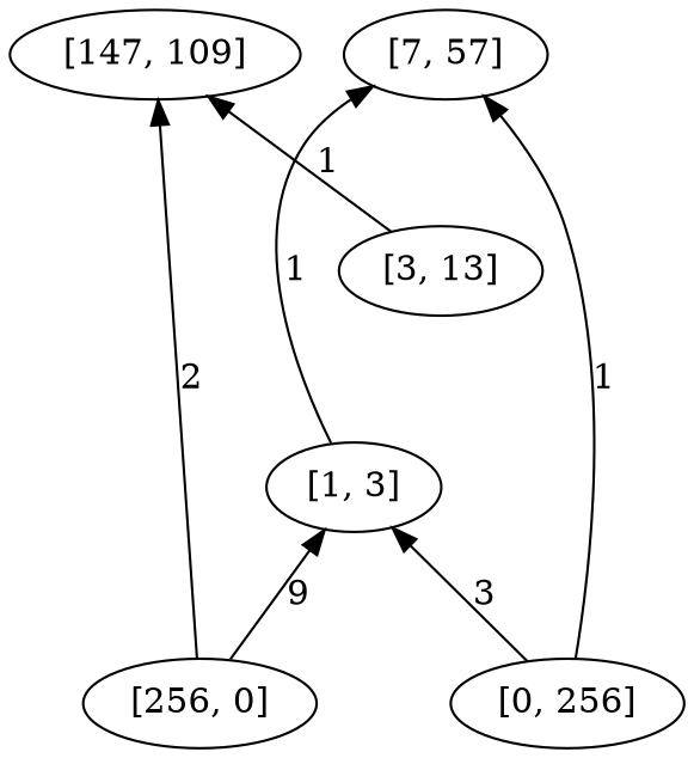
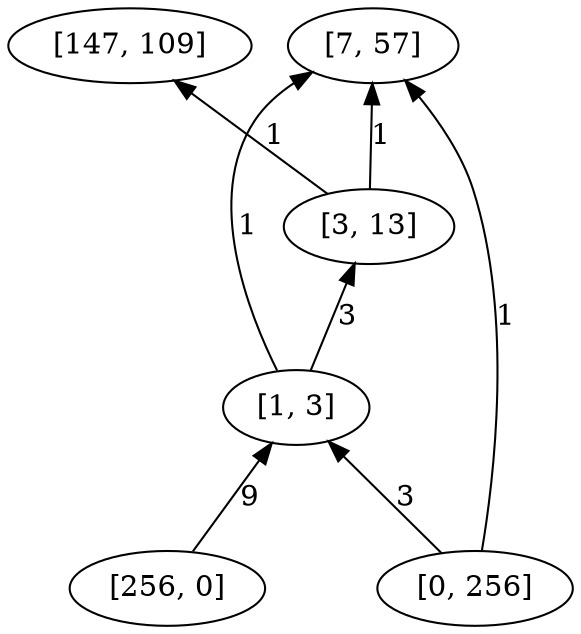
  digraph {
    ordering=out
    rankdir=BT
    node [shape=oval]
    n1 [label="[256, 0]"]
    n2 [label="[147, 109]"]
    n3 [label="[1, 3]"]
    n4 [label="[7, 57]"]
    n5 [label="[3, 13]"]
    n6 [label="[0, 256]"]
-   n1 -> n2 [label=2]
    n1 -> n3 [label=9]
    n3 -> n4 [label=1]
+   n3 -> n5 [label=3]
    n5 -> n2 [label=1]
+   n5 -> n4 [label=1]
    n6 -> n3 [label=3]
    n6 -> n4 [label=1]
  }
